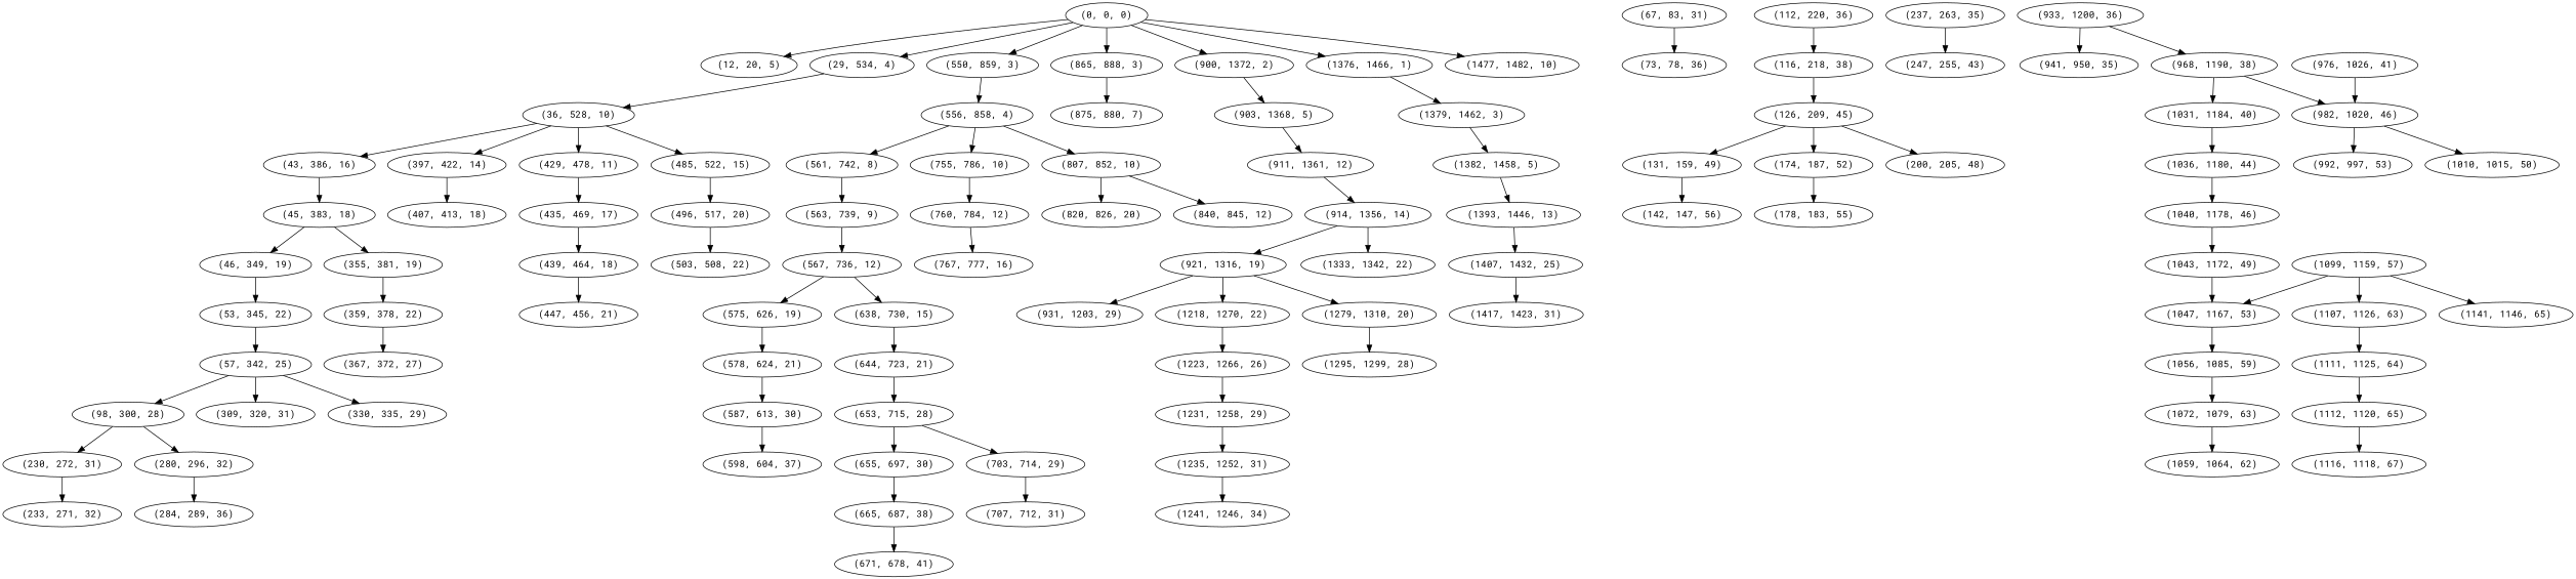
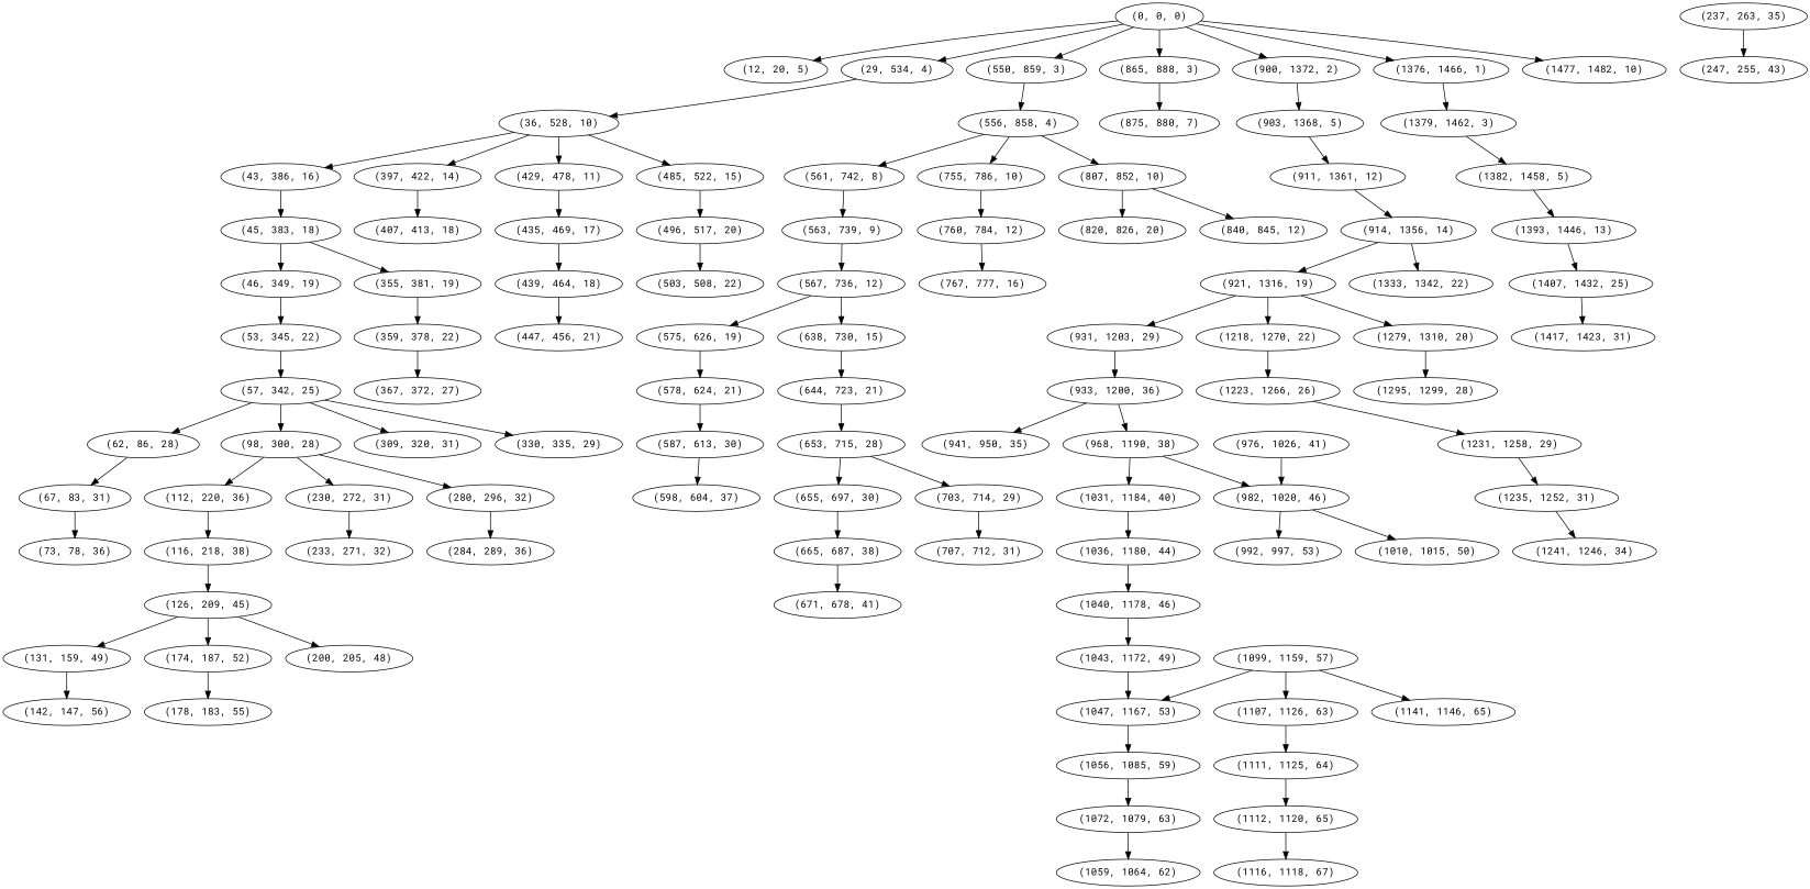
  digraph {
    fontname="Roboto Mono"
    node [fontname="Roboto Mono"]
    edge [fontname="Roboto Mono"]
    "(0, 0, 0)"
    "(12, 20, 5)"
    "(29, 534, 4)"
    "(550, 859, 3)"
    "(865, 888, 3)"
    "(900, 1372, 2)"
    "(1376, 1466, 1)"
    "(1477, 1482, 10)"
    "(36, 528, 10)"
    "(556, 858, 4)"
    "(875, 880, 7)"
    "(903, 1368, 5)"
    "(1379, 1462, 3)"
    "(43, 386, 16)"
    "(397, 422, 14)"
    "(429, 478, 11)"
    "(485, 522, 15)"
    "(45, 383, 18)"
    "(407, 413, 18)"
    "(435, 469, 17)"
    "(496, 517, 20)"
    "(46, 349, 19)"
    "(355, 381, 19)"
    "(53, 345, 22)"
    "(359, 378, 22)"
    "(57, 342, 25)"
+   "(62, 86, 28)"
    "(98, 300, 28)"
    "(309, 320, 31)"
    "(330, 335, 29)"
    "(67, 83, 31)"
    "(112, 220, 36)"
    "(230, 272, 31)"
    "(280, 296, 32)"
    "(73, 78, 36)"
    "(116, 218, 38)"
    "(233, 271, 32)"
    "(284, 289, 36)"
    "(126, 209, 45)"
    "(131, 159, 49)"
    "(174, 187, 52)"
    "(200, 205, 48)"
    "(142, 147, 56)"
    "(178, 183, 55)"
    "(237, 263, 35)"
    "(247, 255, 43)"
    "(367, 372, 27)"
    "(439, 464, 18)"
    "(447, 456, 21)"
    "(503, 508, 22)"
    "(561, 742, 8)"
    "(755, 786, 10)"
    "(807, 852, 10)"
    "(563, 739, 9)"
    "(760, 784, 12)"
    "(820, 826, 20)"
    "(840, 845, 12)"
    "(567, 736, 12)"
    "(575, 626, 19)"
    "(638, 730, 15)"
    "(578, 624, 21)"
    "(644, 723, 21)"
    "(587, 613, 30)"
    "(598, 604, 37)"
    "(653, 715, 28)"
    "(655, 697, 30)"
    "(703, 714, 29)"
    "(665, 687, 38)"
    "(707, 712, 31)"
    "(671, 678, 41)"
    "(767, 777, 16)"
    "(911, 1361, 12)"
    "(914, 1356, 14)"
    "(921, 1316, 19)"
    "(1333, 1342, 22)"
    "(931, 1203, 29)"
    "(1218, 1270, 22)"
    "(1279, 1310, 20)"
    n79 [label="(933, 1200, 36)"]
    "(1223, 1266, 26)"
    n81 [label="(1295, 1299, 28)"]
    "(941, 950, 35)"
    "(968, 1190, 38)"
    "(1031, 1184, 40)"
    "(982, 1020, 46)"
    "(976, 1026, 41)"
    "(1036, 1180, 44)"
    "(992, 997, 53)"
    "(1010, 1015, 50)"
    "(1040, 1178, 46)"
    "(1043, 1172, 49)"
    "(1047, 1167, 53)"
    "(1056, 1085, 59)"
    "(1072, 1079, 63)"
    "(1099, 1159, 57)"
    "(1107, 1126, 63)"
    "(1141, 1146, 65)"
    "(1059, 1064, 62)"
    "(1111, 1125, 64)"
    "(1112, 1120, 65)"
    "(1116, 1118, 67)"
    "(1231, 1258, 29)"
    "(1235, 1252, 31)"
    "(1241, 1246, 34)"
    "(1382, 1458, 5)"
    "(1393, 1446, 13)"
    "(1407, 1432, 25)"
    "(1417, 1423, 31)"
    "(0, 0, 0)" -> "(12, 20, 5)"
    "(0, 0, 0)" -> "(29, 534, 4)"
    "(0, 0, 0)" -> "(550, 859, 3)"
    "(0, 0, 0)" -> "(865, 888, 3)"
    "(0, 0, 0)" -> "(900, 1372, 2)"
    "(0, 0, 0)" -> "(1376, 1466, 1)"
    "(0, 0, 0)" -> "(1477, 1482, 10)"
    "(29, 534, 4)" -> "(36, 528, 10)"
    "(550, 859, 3)" -> "(556, 858, 4)"
    "(865, 888, 3)" -> "(875, 880, 7)"
    "(900, 1372, 2)" -> "(903, 1368, 5)"
    "(1376, 1466, 1)" -> "(1379, 1462, 3)"
    "(36, 528, 10)" -> "(43, 386, 16)"
    "(36, 528, 10)" -> "(397, 422, 14)"
    "(36, 528, 10)" -> "(429, 478, 11)"
    "(36, 528, 10)" -> "(485, 522, 15)"
    "(556, 858, 4)" -> "(561, 742, 8)"
    "(556, 858, 4)" -> "(755, 786, 10)"
    "(556, 858, 4)" -> "(807, 852, 10)"
    "(903, 1368, 5)" -> "(911, 1361, 12)"
    "(1379, 1462, 3)" -> "(1382, 1458, 5)"
    "(43, 386, 16)" -> "(45, 383, 18)"
    "(397, 422, 14)" -> "(407, 413, 18)"
    "(429, 478, 11)" -> "(435, 469, 17)"
    "(485, 522, 15)" -> "(496, 517, 20)"
    "(45, 383, 18)" -> "(46, 349, 19)"
    "(45, 383, 18)" -> "(355, 381, 19)"
    "(435, 469, 17)" -> "(439, 464, 18)"
    "(496, 517, 20)" -> "(503, 508, 22)"
    "(46, 349, 19)" -> "(53, 345, 22)"
    "(355, 381, 19)" -> "(359, 378, 22)"
    "(53, 345, 22)" -> "(57, 342, 25)"
    "(359, 378, 22)" -> "(367, 372, 27)"
+   "(57, 342, 25)" -> "(62, 86, 28)"
    "(57, 342, 25)" -> "(98, 300, 28)"
    "(57, 342, 25)" -> "(309, 320, 31)"
    "(57, 342, 25)" -> "(330, 335, 29)"
+   "(62, 86, 28)" -> "(67, 83, 31)"
+   "(98, 300, 28)" -> "(112, 220, 36)"
    "(98, 300, 28)" -> "(230, 272, 31)"
    "(98, 300, 28)" -> "(280, 296, 32)"
    "(67, 83, 31)" -> "(73, 78, 36)"
    "(112, 220, 36)" -> "(116, 218, 38)"
    "(230, 272, 31)" -> "(233, 271, 32)"
    "(280, 296, 32)" -> "(284, 289, 36)"
    "(116, 218, 38)" -> "(126, 209, 45)"
    "(126, 209, 45)" -> "(131, 159, 49)"
    "(126, 209, 45)" -> "(174, 187, 52)"
    "(126, 209, 45)" -> "(200, 205, 48)"
    "(131, 159, 49)" -> "(142, 147, 56)"
    "(174, 187, 52)" -> "(178, 183, 55)"
    "(237, 263, 35)" -> "(247, 255, 43)"
    "(439, 464, 18)" -> "(447, 456, 21)"
    "(561, 742, 8)" -> "(563, 739, 9)"
    "(755, 786, 10)" -> "(760, 784, 12)"
    "(807, 852, 10)" -> "(820, 826, 20)"
    "(807, 852, 10)" -> "(840, 845, 12)"
    "(563, 739, 9)" -> "(567, 736, 12)"
    "(760, 784, 12)" -> "(767, 777, 16)"
    "(567, 736, 12)" -> "(575, 626, 19)"
    "(567, 736, 12)" -> "(638, 730, 15)"
    "(575, 626, 19)" -> "(578, 624, 21)"
    "(638, 730, 15)" -> "(644, 723, 21)"
    "(578, 624, 21)" -> "(587, 613, 30)"
    "(644, 723, 21)" -> "(653, 715, 28)"
    "(587, 613, 30)" -> "(598, 604, 37)"
    "(653, 715, 28)" -> "(655, 697, 30)"
    "(653, 715, 28)" -> "(703, 714, 29)"
    "(655, 697, 30)" -> "(665, 687, 38)"
    "(703, 714, 29)" -> "(707, 712, 31)"
    "(665, 687, 38)" -> "(671, 678, 41)"
    "(911, 1361, 12)" -> "(914, 1356, 14)"
    "(914, 1356, 14)" -> "(921, 1316, 19)"
    "(914, 1356, 14)" -> "(1333, 1342, 22)"
    "(921, 1316, 19)" -> "(931, 1203, 29)"
    "(921, 1316, 19)" -> "(1218, 1270, 22)"
    "(921, 1316, 19)" -> "(1279, 1310, 20)"
+   "(931, 1203, 29)" -> n79
    "(1218, 1270, 22)" -> "(1223, 1266, 26)"
    "(1279, 1310, 20)" -> n81
    n79 -> "(941, 950, 35)"
    n79 -> "(968, 1190, 38)"
    "(1223, 1266, 26)" -> "(1231, 1258, 29)"
    "(968, 1190, 38)" -> "(1031, 1184, 40)"
    "(968, 1190, 38)" -> "(982, 1020, 46)"
    "(1031, 1184, 40)" -> "(1036, 1180, 44)"
    "(982, 1020, 46)" -> "(992, 997, 53)"
    "(982, 1020, 46)" -> "(1010, 1015, 50)"
    "(976, 1026, 41)" -> "(982, 1020, 46)"
    "(1036, 1180, 44)" -> "(1040, 1178, 46)"
    "(1040, 1178, 46)" -> "(1043, 1172, 49)"
    "(1043, 1172, 49)" -> "(1047, 1167, 53)"
    "(1047, 1167, 53)" -> "(1056, 1085, 59)"
    "(1056, 1085, 59)" -> "(1072, 1079, 63)"
    "(1072, 1079, 63)" -> "(1059, 1064, 62)"
    "(1099, 1159, 57)" -> "(1047, 1167, 53)"
    "(1099, 1159, 57)" -> "(1107, 1126, 63)"
    "(1099, 1159, 57)" -> "(1141, 1146, 65)"
    "(1107, 1126, 63)" -> "(1111, 1125, 64)"
    "(1111, 1125, 64)" -> "(1112, 1120, 65)"
    "(1112, 1120, 65)" -> "(1116, 1118, 67)"
    "(1231, 1258, 29)" -> "(1235, 1252, 31)"
    "(1235, 1252, 31)" -> "(1241, 1246, 34)"
    "(1382, 1458, 5)" -> "(1393, 1446, 13)"
    "(1393, 1446, 13)" -> "(1407, 1432, 25)"
    "(1407, 1432, 25)" -> "(1417, 1423, 31)"
  }
